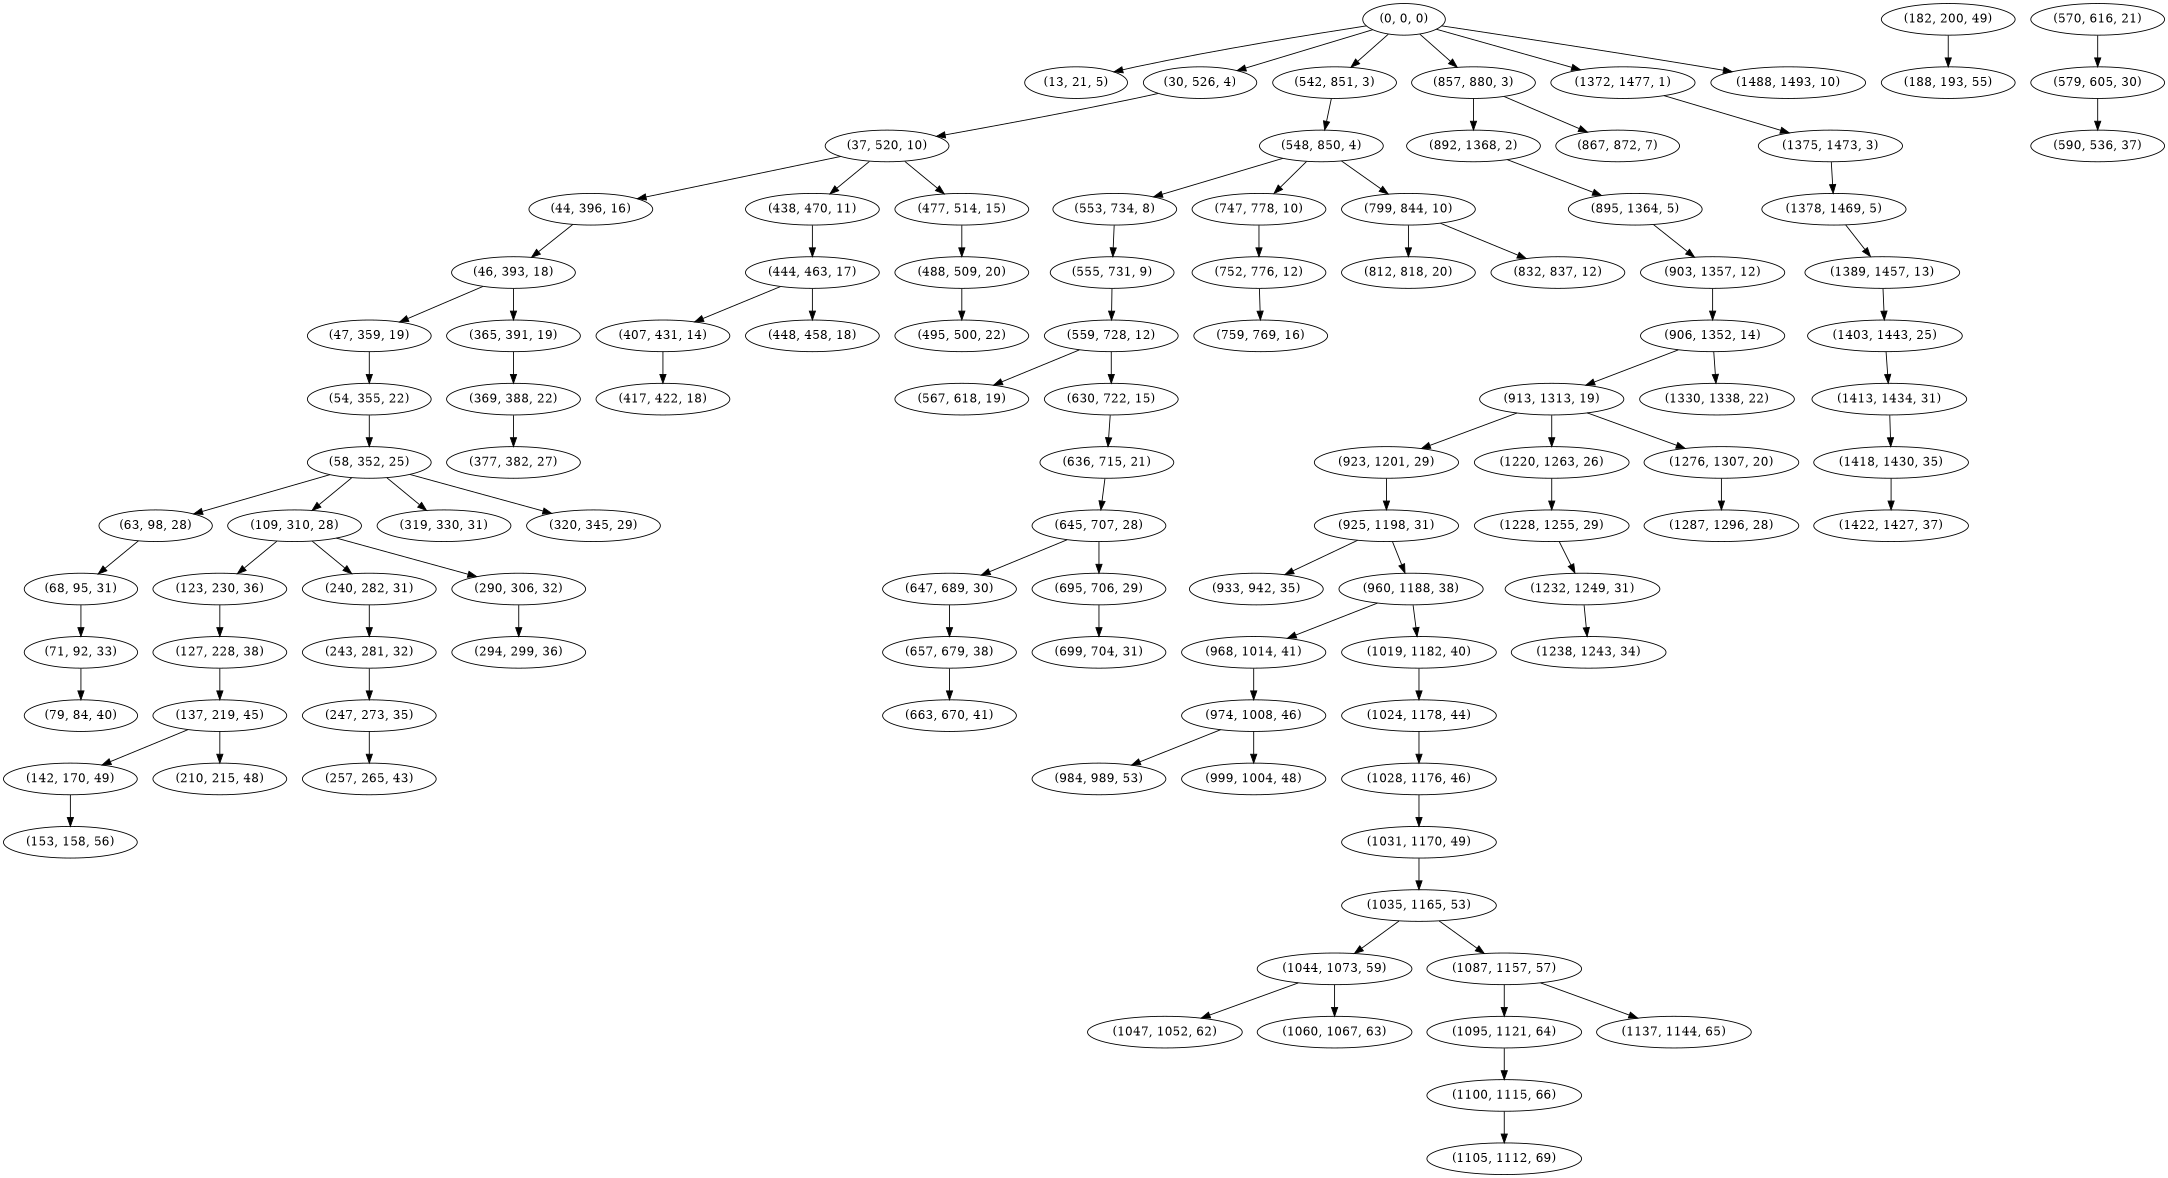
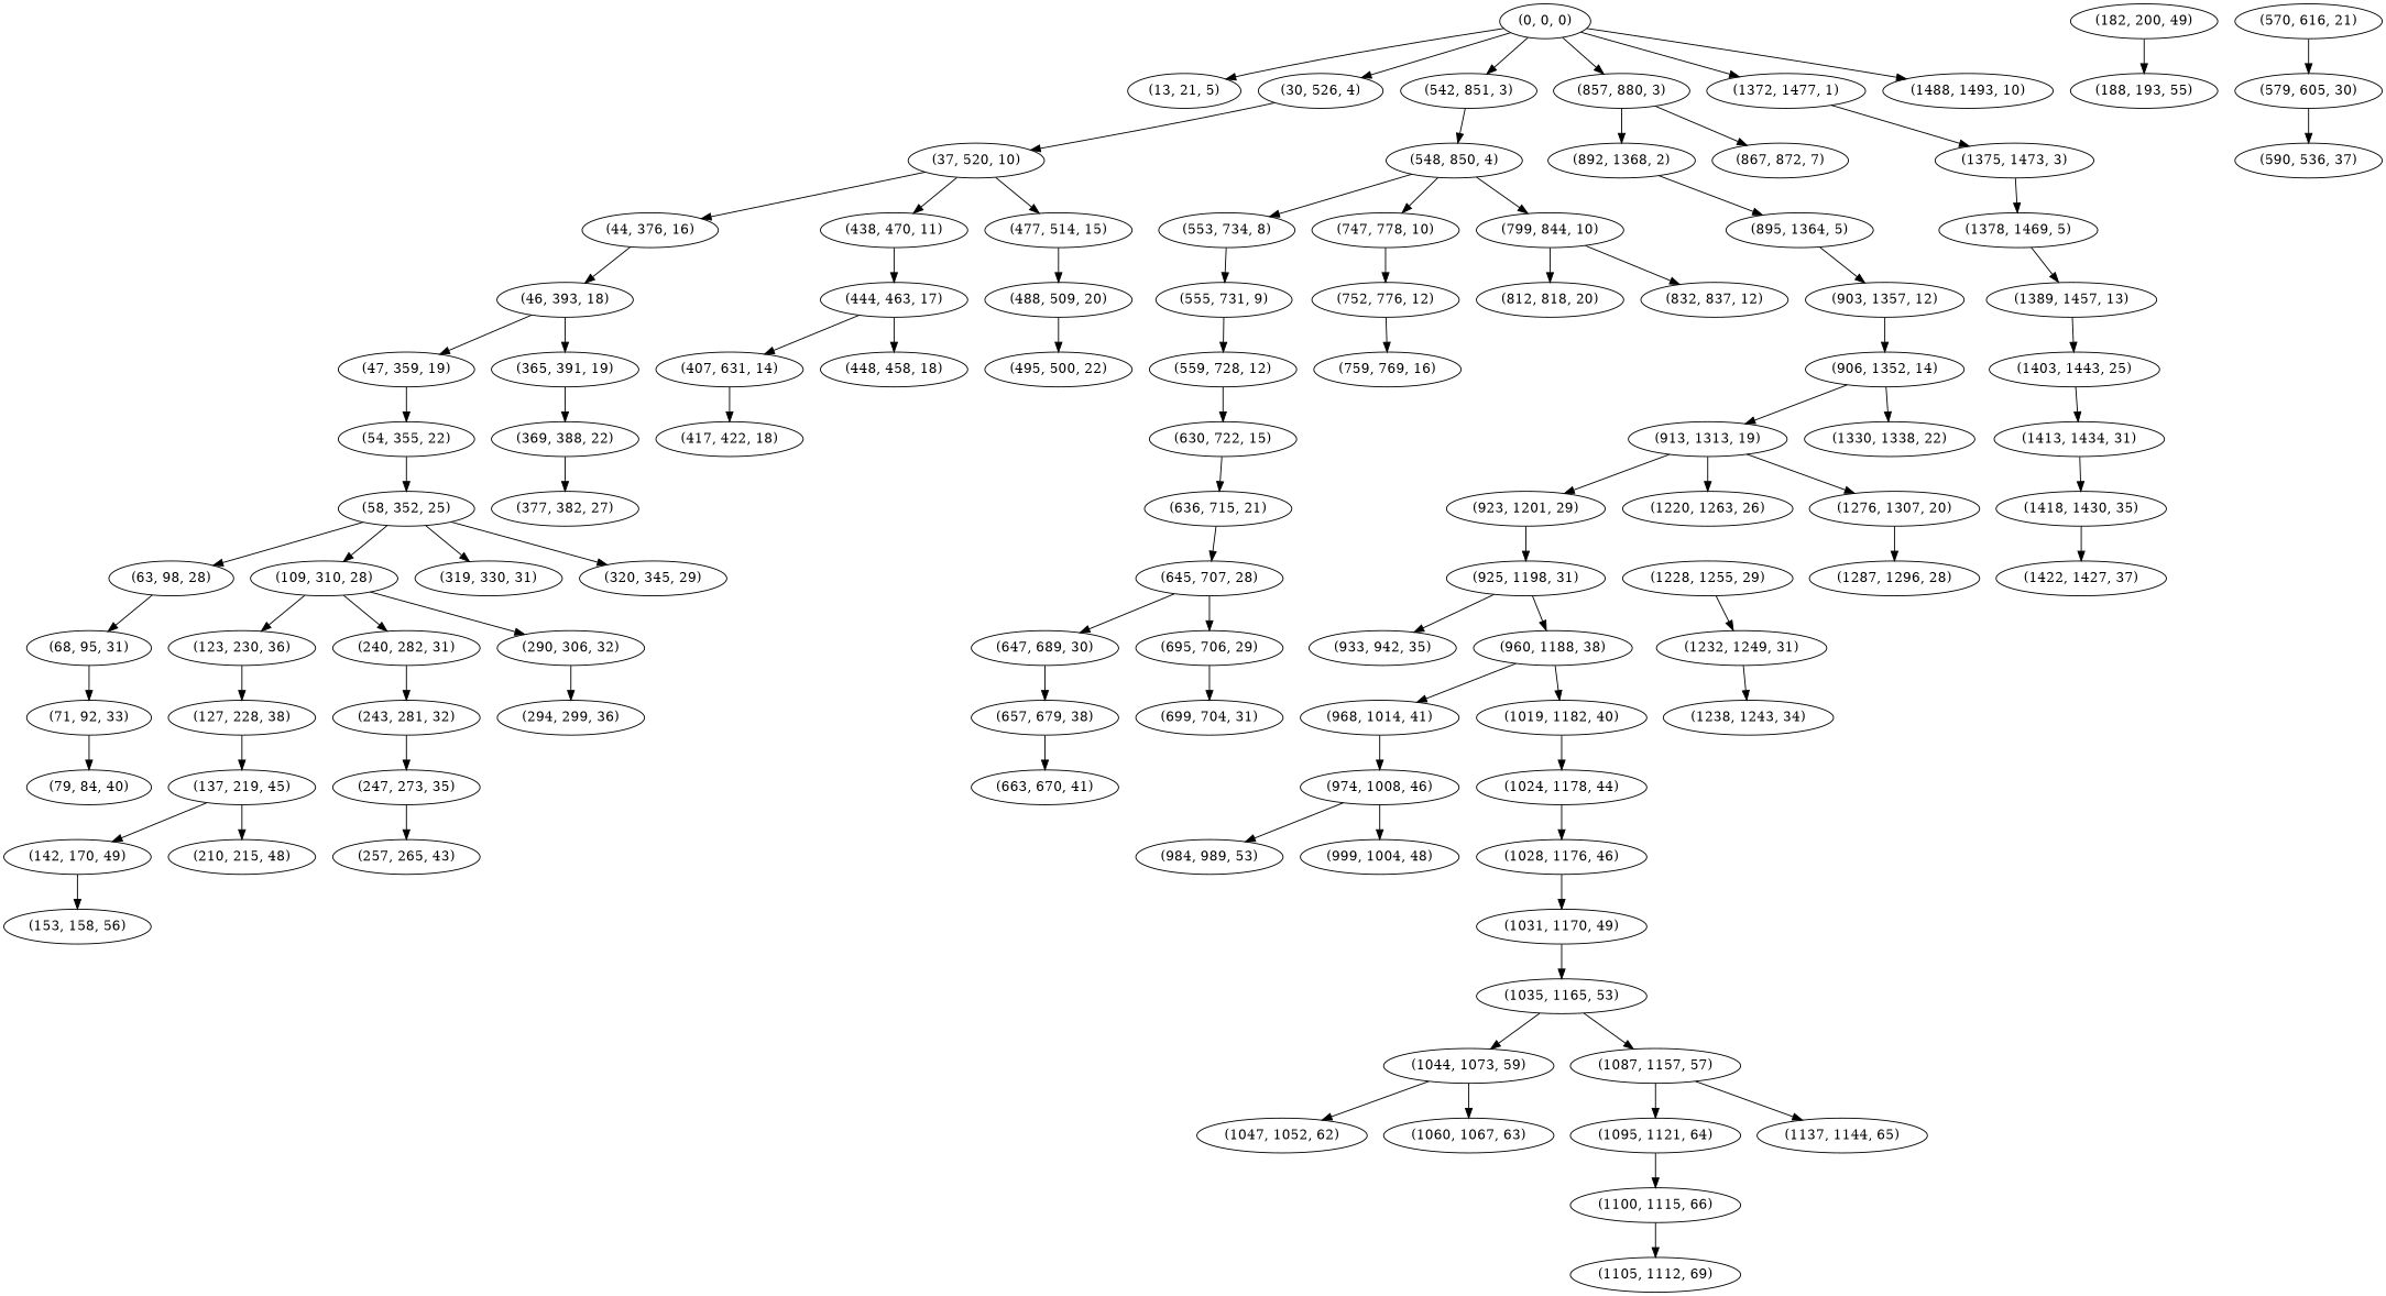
  digraph {
    "(0, 0, 0)"
    "(13, 21, 5)"
    "(30, 526, 4)"
    "(542, 851, 3)"
    "(857, 880, 3)"
    "(1372, 1477, 1)"
    "(1488, 1493, 10)"
    "(37, 520, 10)"
    "(548, 850, 4)"
    "(892, 1368, 2)"
    "(867, 872, 7)"
    "(895, 1364, 5)"
    "(1375, 1473, 3)"
-   "(44, 396, 16)"
+   "(44, 396, 16)" [label="(44, 376, 16)"]
    "(438, 470, 11)"
    "(477, 514, 15)"
    "(46, 393, 18)"
-   "(407, 431, 14)"
+   "(407, 431, 14)" [label="(407, 631, 14)"]
    "(417, 422, 18)"
    "(444, 463, 17)"
    "(488, 509, 20)"
    "(47, 359, 19)"
    "(365, 391, 19)"
    "(54, 355, 22)"
    "(369, 388, 22)"
    "(58, 352, 25)"
    "(63, 98, 28)"
    "(109, 310, 28)"
    "(319, 330, 31)"
    n30 [label="(320, 345, 29)"]
    "(68, 95, 31)"
    "(123, 230, 36)"
    "(240, 282, 31)"
    "(290, 306, 32)"
    "(71, 92, 33)"
    "(79, 84, 40)"
    "(127, 228, 38)"
    "(243, 281, 32)"
    "(294, 299, 36)"
    "(137, 219, 45)"
    "(142, 170, 49)"
    "(210, 215, 48)"
    "(153, 158, 56)"
    "(182, 200, 49)"
    "(188, 193, 55)"
    "(247, 273, 35)"
    "(257, 265, 43)"
    "(377, 382, 27)"
    "(448, 458, 18)"
    "(495, 500, 22)"
    "(553, 734, 8)"
    "(747, 778, 10)"
    "(799, 844, 10)"
    "(555, 731, 9)"
    "(752, 776, 12)"
    "(812, 818, 20)"
    "(832, 837, 12)"
    "(559, 728, 12)"
-   "(567, 618, 19)"
    "(630, 722, 15)"
    "(636, 715, 21)"
    "(570, 616, 21)"
    "(579, 605, 30)"
    n64 [label="(590, 536, 37)"]
    "(645, 707, 28)"
    "(647, 689, 30)"
    "(695, 706, 29)"
    "(657, 679, 38)"
    "(699, 704, 31)"
    "(663, 670, 41)"
    "(759, 769, 16)"
    "(903, 1357, 12)"
    "(906, 1352, 14)"
    "(913, 1313, 19)"
    "(1330, 1338, 22)"
    "(923, 1201, 29)"
    "(1220, 1263, 26)"
    "(1276, 1307, 20)"
    "(925, 1198, 31)"
    "(1228, 1255, 29)"
    "(1287, 1296, 28)"
    "(933, 942, 35)"
    "(960, 1188, 38)"
    "(968, 1014, 41)"
    "(1019, 1182, 40)"
    "(974, 1008, 46)"
    "(1024, 1178, 44)"
    "(984, 989, 53)"
    "(999, 1004, 48)"
    "(1028, 1176, 46)"
    "(1031, 1170, 49)"
    "(1035, 1165, 53)"
    "(1044, 1073, 59)"
    "(1087, 1157, 57)"
    "(1047, 1052, 62)"
    "(1060, 1067, 63)"
    "(1095, 1121, 64)"
    "(1137, 1144, 65)"
    "(1100, 1115, 66)"
    "(1105, 1112, 69)"
    "(1232, 1249, 31)"
    "(1238, 1243, 34)"
    "(1378, 1469, 5)"
    "(1389, 1457, 13)"
    "(1403, 1443, 25)"
    "(1413, 1434, 31)"
    "(1418, 1430, 35)"
    "(1422, 1427, 37)"
    "(0, 0, 0)" -> "(13, 21, 5)"
    "(0, 0, 0)" -> "(30, 526, 4)"
    "(0, 0, 0)" -> "(542, 851, 3)"
    "(0, 0, 0)" -> "(857, 880, 3)"
    "(0, 0, 0)" -> "(1372, 1477, 1)"
    "(0, 0, 0)" -> "(1488, 1493, 10)"
    "(30, 526, 4)" -> "(37, 520, 10)"
    "(542, 851, 3)" -> "(548, 850, 4)"
    "(857, 880, 3)" -> "(892, 1368, 2)"
    "(857, 880, 3)" -> "(867, 872, 7)"
    "(1372, 1477, 1)" -> "(1375, 1473, 3)"
    "(37, 520, 10)" -> "(44, 396, 16)"
    "(37, 520, 10)" -> "(438, 470, 11)"
    "(37, 520, 10)" -> "(477, 514, 15)"
    "(548, 850, 4)" -> "(553, 734, 8)"
    "(548, 850, 4)" -> "(747, 778, 10)"
    "(548, 850, 4)" -> "(799, 844, 10)"
    "(892, 1368, 2)" -> "(895, 1364, 5)"
    "(895, 1364, 5)" -> "(903, 1357, 12)"
    "(1375, 1473, 3)" -> "(1378, 1469, 5)"
    "(44, 396, 16)" -> "(46, 393, 18)"
    "(438, 470, 11)" -> "(444, 463, 17)"
    "(477, 514, 15)" -> "(488, 509, 20)"
    "(46, 393, 18)" -> "(47, 359, 19)"
    "(46, 393, 18)" -> "(365, 391, 19)"
    "(407, 431, 14)" -> "(417, 422, 18)"
    "(444, 463, 17)" -> "(407, 431, 14)"
    "(444, 463, 17)" -> "(448, 458, 18)"
    "(488, 509, 20)" -> "(495, 500, 22)"
    "(47, 359, 19)" -> "(54, 355, 22)"
    "(365, 391, 19)" -> "(369, 388, 22)"
    "(54, 355, 22)" -> "(58, 352, 25)"
    "(369, 388, 22)" -> "(377, 382, 27)"
    "(58, 352, 25)" -> "(63, 98, 28)"
    "(58, 352, 25)" -> "(109, 310, 28)"
    "(58, 352, 25)" -> "(319, 330, 31)"
    "(58, 352, 25)" -> n30
    "(63, 98, 28)" -> "(68, 95, 31)"
    "(109, 310, 28)" -> "(123, 230, 36)"
    "(109, 310, 28)" -> "(240, 282, 31)"
    "(109, 310, 28)" -> "(290, 306, 32)"
    "(68, 95, 31)" -> "(71, 92, 33)"
    "(123, 230, 36)" -> "(127, 228, 38)"
    "(240, 282, 31)" -> "(243, 281, 32)"
    "(290, 306, 32)" -> "(294, 299, 36)"
    "(71, 92, 33)" -> "(79, 84, 40)"
    "(127, 228, 38)" -> "(137, 219, 45)"
    "(243, 281, 32)" -> "(247, 273, 35)"
    "(137, 219, 45)" -> "(142, 170, 49)"
    "(137, 219, 45)" -> "(210, 215, 48)"
    "(142, 170, 49)" -> "(153, 158, 56)"
    "(182, 200, 49)" -> "(188, 193, 55)"
    "(247, 273, 35)" -> "(257, 265, 43)"
    "(553, 734, 8)" -> "(555, 731, 9)"
    "(747, 778, 10)" -> "(752, 776, 12)"
    "(799, 844, 10)" -> "(812, 818, 20)"
    "(799, 844, 10)" -> "(832, 837, 12)"
    "(555, 731, 9)" -> "(559, 728, 12)"
    "(752, 776, 12)" -> "(759, 769, 16)"
-   "(559, 728, 12)" -> "(567, 618, 19)"
    "(559, 728, 12)" -> "(630, 722, 15)"
    "(630, 722, 15)" -> "(636, 715, 21)"
    "(636, 715, 21)" -> "(645, 707, 28)"
    "(570, 616, 21)" -> "(579, 605, 30)"
    "(579, 605, 30)" -> n64
    "(645, 707, 28)" -> "(647, 689, 30)"
    "(645, 707, 28)" -> "(695, 706, 29)"
    "(647, 689, 30)" -> "(657, 679, 38)"
    "(695, 706, 29)" -> "(699, 704, 31)"
    "(657, 679, 38)" -> "(663, 670, 41)"
    "(903, 1357, 12)" -> "(906, 1352, 14)"
    "(906, 1352, 14)" -> "(913, 1313, 19)"
    "(906, 1352, 14)" -> "(1330, 1338, 22)"
    "(913, 1313, 19)" -> "(923, 1201, 29)"
    "(913, 1313, 19)" -> "(1220, 1263, 26)"
    "(913, 1313, 19)" -> "(1276, 1307, 20)"
    "(923, 1201, 29)" -> "(925, 1198, 31)"
-   "(1220, 1263, 26)" -> "(1228, 1255, 29)"
    "(1276, 1307, 20)" -> "(1287, 1296, 28)"
    "(925, 1198, 31)" -> "(933, 942, 35)"
    "(925, 1198, 31)" -> "(960, 1188, 38)"
    "(1228, 1255, 29)" -> "(1232, 1249, 31)"
    "(960, 1188, 38)" -> "(968, 1014, 41)"
    "(960, 1188, 38)" -> "(1019, 1182, 40)"
    "(968, 1014, 41)" -> "(974, 1008, 46)"
    "(1019, 1182, 40)" -> "(1024, 1178, 44)"
    "(974, 1008, 46)" -> "(984, 989, 53)"
    "(974, 1008, 46)" -> "(999, 1004, 48)"
    "(1024, 1178, 44)" -> "(1028, 1176, 46)"
    "(1028, 1176, 46)" -> "(1031, 1170, 49)"
    "(1031, 1170, 49)" -> "(1035, 1165, 53)"
    "(1035, 1165, 53)" -> "(1044, 1073, 59)"
    "(1035, 1165, 53)" -> "(1087, 1157, 57)"
    "(1044, 1073, 59)" -> "(1047, 1052, 62)"
    "(1044, 1073, 59)" -> "(1060, 1067, 63)"
    "(1087, 1157, 57)" -> "(1095, 1121, 64)"
    "(1087, 1157, 57)" -> "(1137, 1144, 65)"
    "(1095, 1121, 64)" -> "(1100, 1115, 66)"
    "(1100, 1115, 66)" -> "(1105, 1112, 69)"
    "(1232, 1249, 31)" -> "(1238, 1243, 34)"
    "(1378, 1469, 5)" -> "(1389, 1457, 13)"
    "(1389, 1457, 13)" -> "(1403, 1443, 25)"
    "(1403, 1443, 25)" -> "(1413, 1434, 31)"
    "(1413, 1434, 31)" -> "(1418, 1430, 35)"
    "(1418, 1430, 35)" -> "(1422, 1427, 37)"
  }
